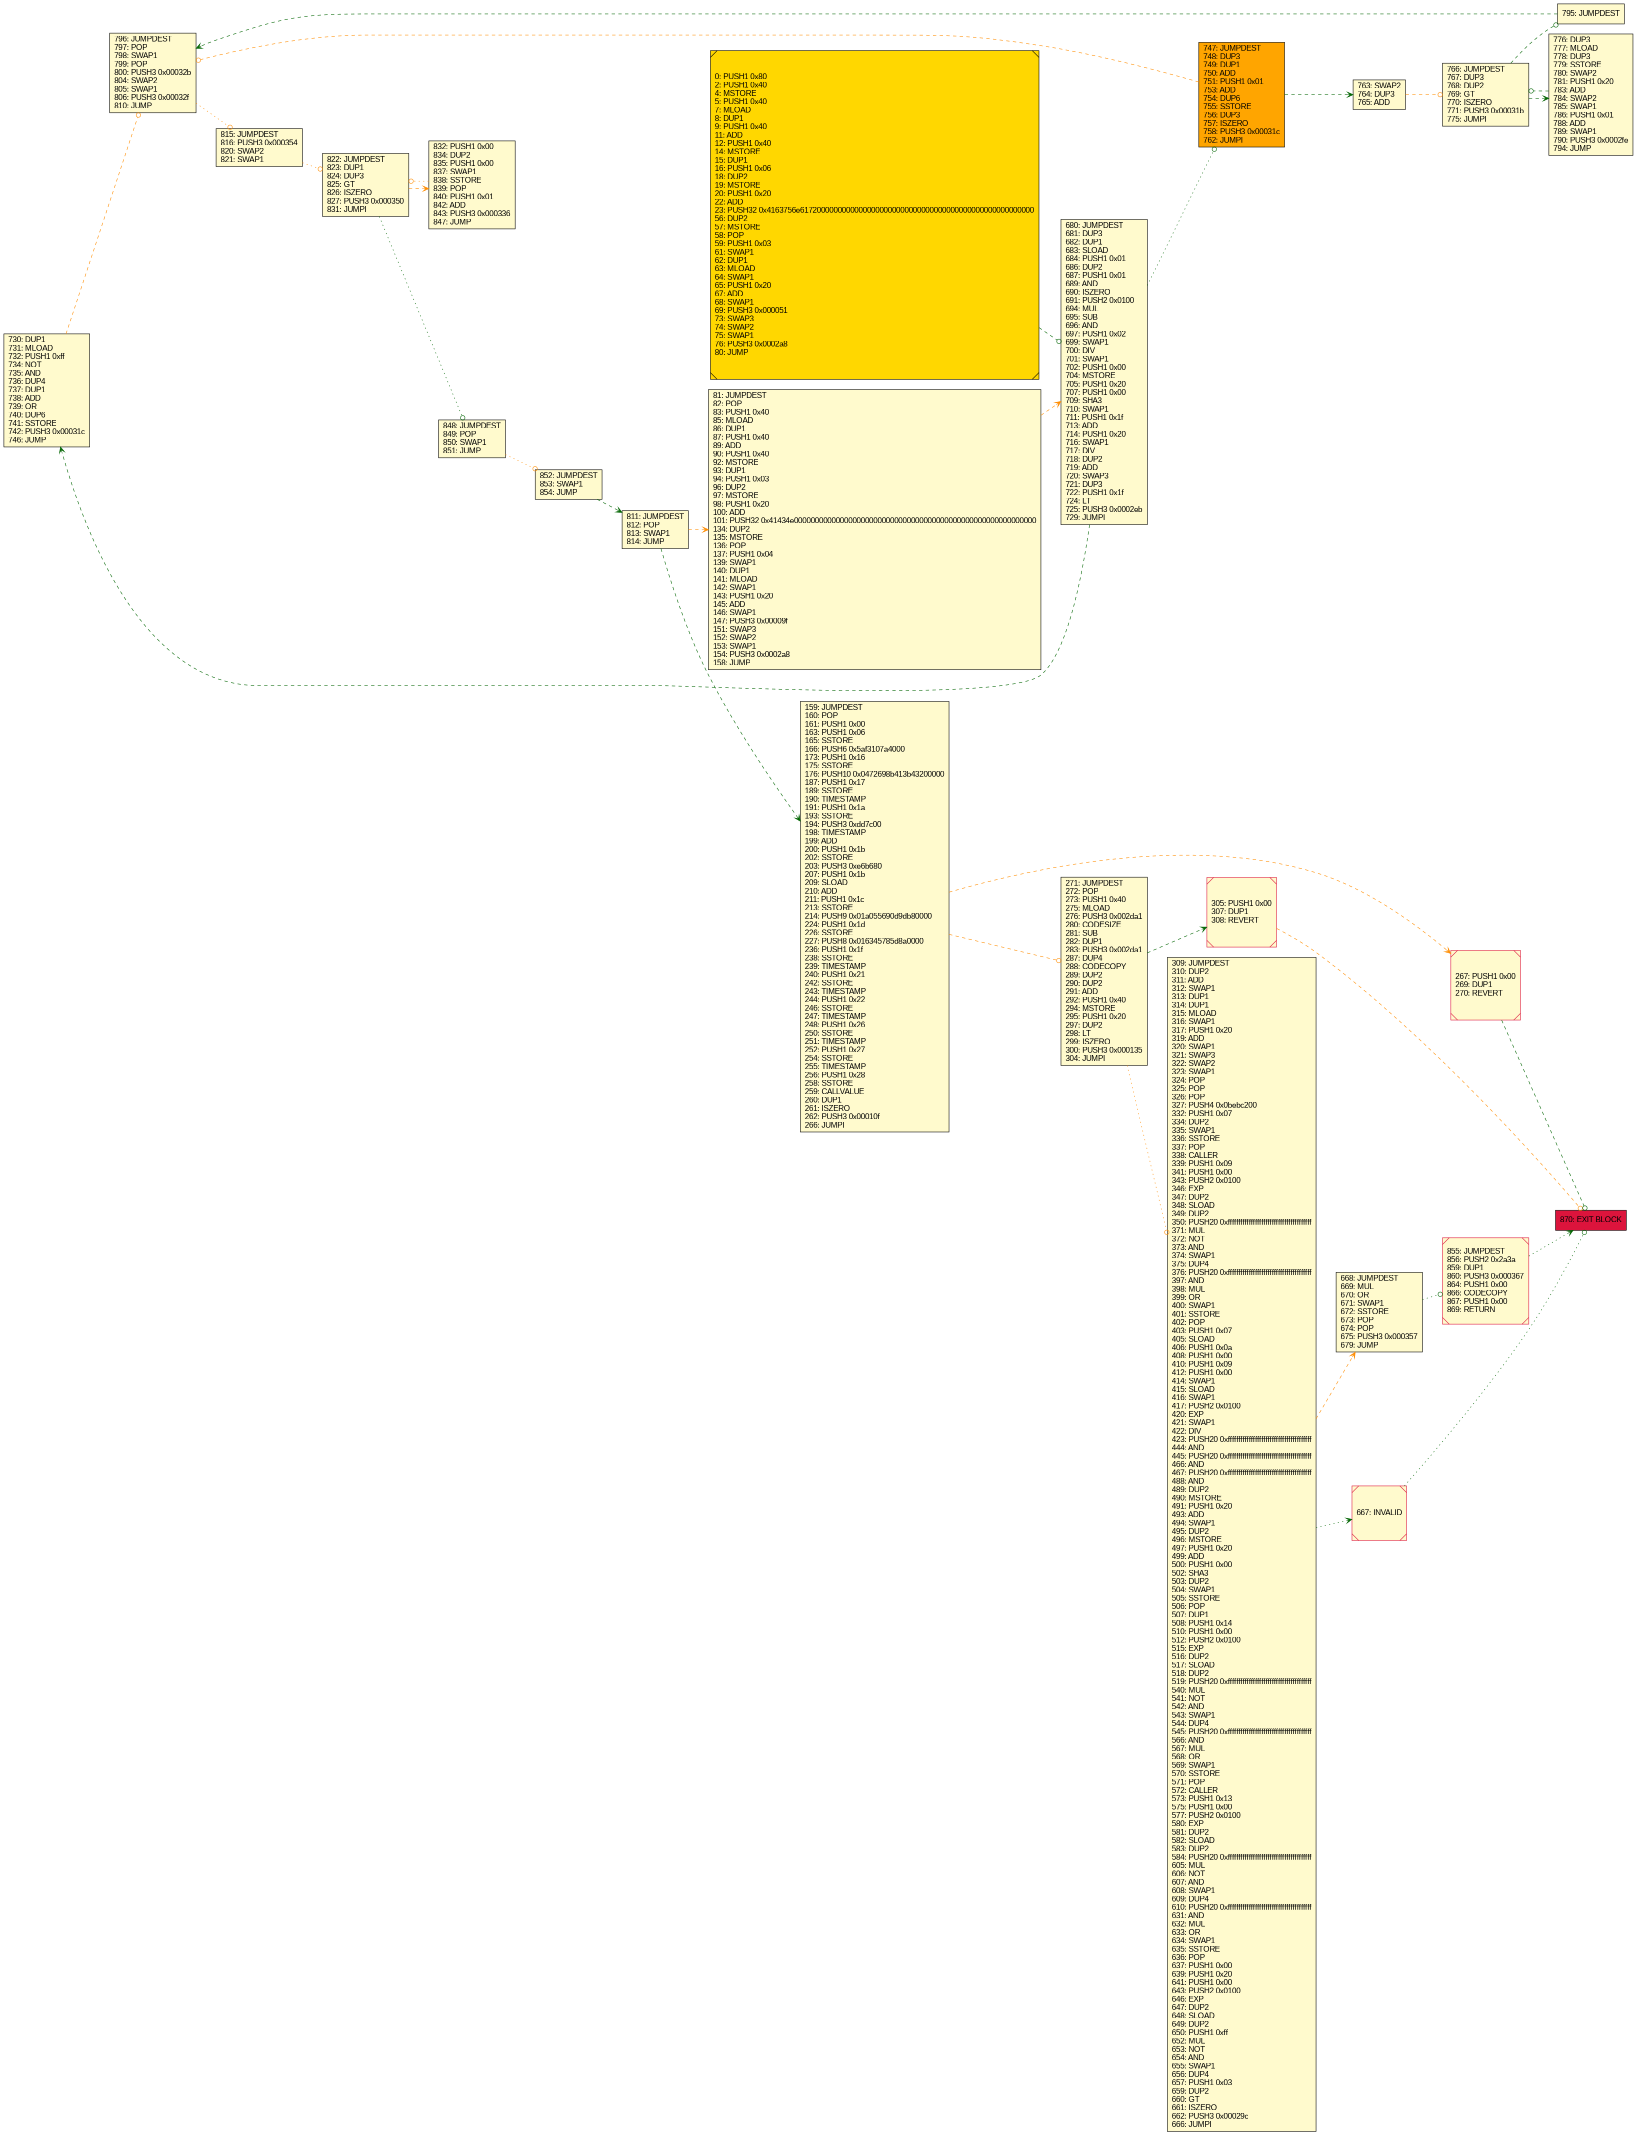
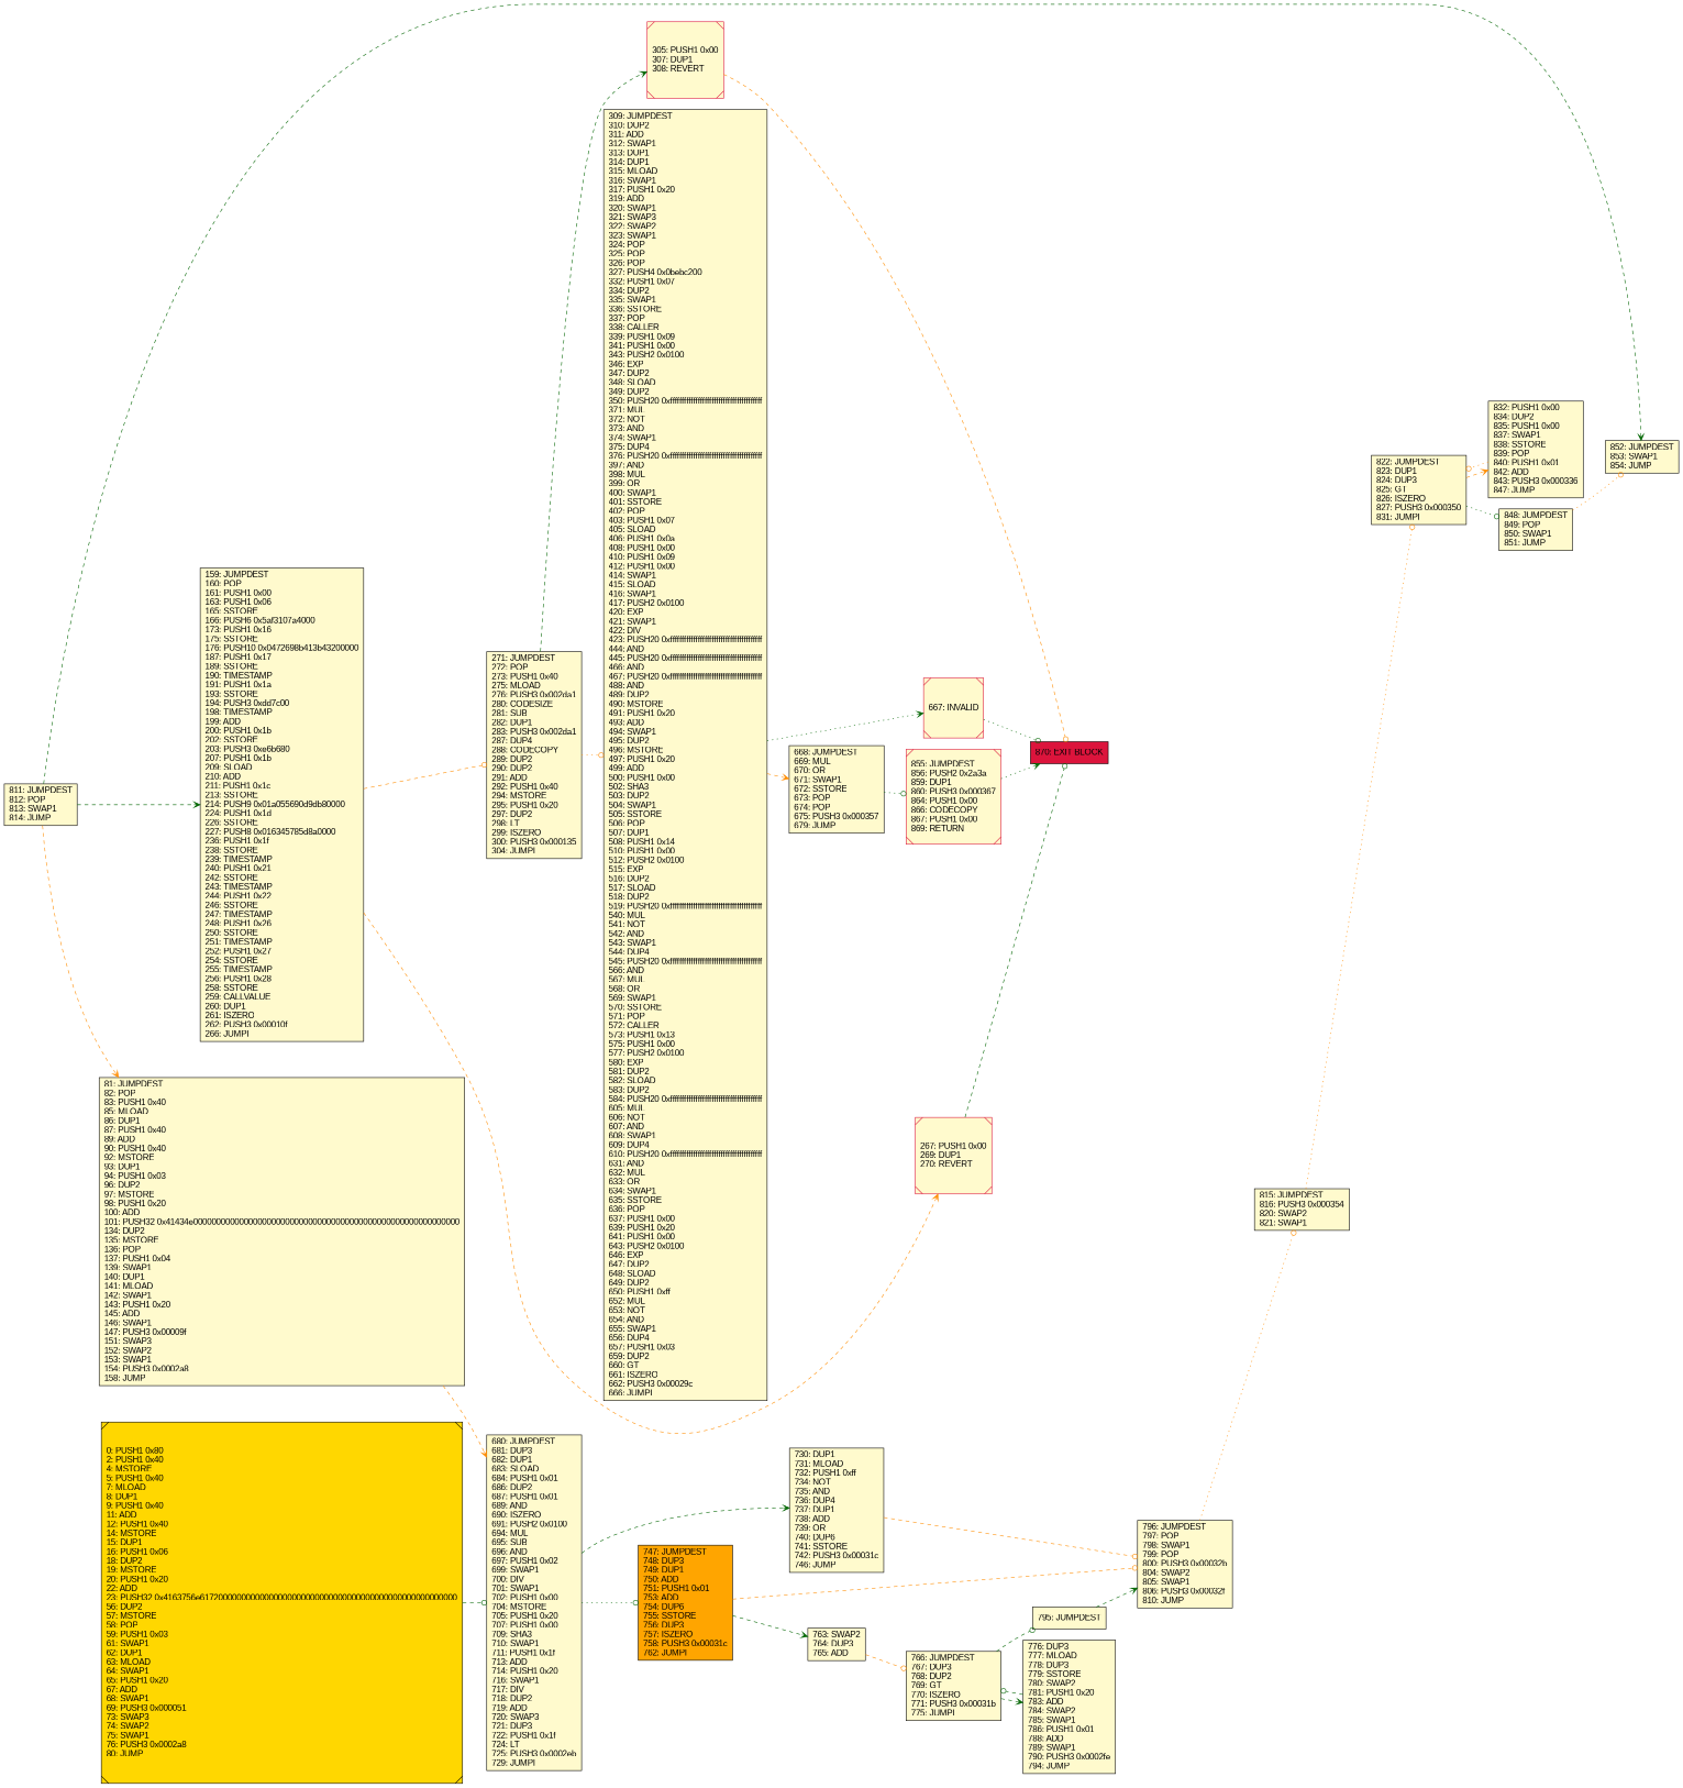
  digraph {
    fontname="Liberation Sans"
    rankdir=LR
    node [color=black fillcolor=lemonchiffon fontcolor=black fontname="Liberation Sans" shape=box style=filled]
    edge [arrowhead=odot color=darkgreen fontname="Liberation Sans" style=dashed]
    n1 [label="730: DUP1\l731: MLOAD\l732: PUSH1 0xff\l734: NOT\l735: AND\l736: DUP4\l737: DUP1\l738: ADD\l739: OR\l740: DUP6\l741: SSTORE\l742: PUSH3 0x00031c\l746: JUMP\l"]
    n2 [label="796: JUMPDEST\l797: POP\l798: SWAP1\l799: POP\l800: PUSH3 0x00032b\l804: SWAP2\l805: SWAP1\l806: PUSH3 0x00032f\l810: JUMP\l"]
    n3 [label="815: JUMPDEST\l816: PUSH3 0x000354\l820: SWAP2\l821: SWAP1\l"]
    n4 [label="848: JUMPDEST\l849: POP\l850: SWAP1\l851: JUMP\l"]
    n5 [label="852: JUMPDEST\l853: SWAP1\l854: JUMP\l"]
    n6 [label="811: JUMPDEST\l812: POP\l813: SWAP1\l814: JUMP\l"]
    n7 [label="271: JUMPDEST\l272: POP\l273: PUSH1 0x40\l275: MLOAD\l276: PUSH3 0x002da1\l280: CODESIZE\l281: SUB\l282: DUP1\l283: PUSH3 0x002da1\l287: DUP4\l288: CODECOPY\l289: DUP2\l290: DUP2\l291: ADD\l292: PUSH1 0x40\l294: MSTORE\l295: PUSH1 0x20\l297: DUP2\l298: LT\l299: ISZERO\l300: PUSH3 0x000135\l304: JUMPI\l"]
    n8 [color=crimson label="305: PUSH1 0x00\l307: DUP1\l308: REVERT\l" shape=Msquare]
    n9 [label="309: JUMPDEST\l310: DUP2\l311: ADD\l312: SWAP1\l313: DUP1\l314: DUP1\l315: MLOAD\l316: SWAP1\l317: PUSH1 0x20\l319: ADD\l320: SWAP1\l321: SWAP3\l322: SWAP2\l323: SWAP1\l324: POP\l325: POP\l326: POP\l327: PUSH4 0x0bebc200\l332: PUSH1 0x07\l334: DUP2\l335: SWAP1\l336: SSTORE\l337: POP\l338: CALLER\l339: PUSH1 0x09\l341: PUSH1 0x00\l343: PUSH2 0x0100\l346: EXP\l347: DUP2\l348: SLOAD\l349: DUP2\l350: PUSH20 0xffffffffffffffffffffffffffffffffffffffff\l371: MUL\l372: NOT\l373: AND\l374: SWAP1\l375: DUP4\l376: PUSH20 0xffffffffffffffffffffffffffffffffffffffff\l397: AND\l398: MUL\l399: OR\l400: SWAP1\l401: SSTORE\l402: POP\l403: PUSH1 0x07\l405: SLOAD\l406: PUSH1 0x0a\l408: PUSH1 0x00\l410: PUSH1 0x09\l412: PUSH1 0x00\l414: SWAP1\l415: SLOAD\l416: SWAP1\l417: PUSH2 0x0100\l420: EXP\l421: SWAP1\l422: DIV\l423: PUSH20 0xffffffffffffffffffffffffffffffffffffffff\l444: AND\l445: PUSH20 0xffffffffffffffffffffffffffffffffffffffff\l466: AND\l467: PUSH20 0xffffffffffffffffffffffffffffffffffffffff\l488: AND\l489: DUP2\l490: MSTORE\l491: PUSH1 0x20\l493: ADD\l494: SWAP1\l495: DUP2\l496: MSTORE\l497: PUSH1 0x20\l499: ADD\l500: PUSH1 0x00\l502: SHA3\l503: DUP2\l504: SWAP1\l505: SSTORE\l506: POP\l507: DUP1\l508: PUSH1 0x14\l510: PUSH1 0x00\l512: PUSH2 0x0100\l515: EXP\l516: DUP2\l517: SLOAD\l518: DUP2\l519: PUSH20 0xffffffffffffffffffffffffffffffffffffffff\l540: MUL\l541: NOT\l542: AND\l543: SWAP1\l544: DUP4\l545: PUSH20 0xffffffffffffffffffffffffffffffffffffffff\l566: AND\l567: MUL\l568: OR\l569: SWAP1\l570: SSTORE\l571: POP\l572: CALLER\l573: PUSH1 0x13\l575: PUSH1 0x00\l577: PUSH2 0x0100\l580: EXP\l581: DUP2\l582: SLOAD\l583: DUP2\l584: PUSH20 0xffffffffffffffffffffffffffffffffffffffff\l605: MUL\l606: NOT\l607: AND\l608: SWAP1\l609: DUP4\l610: PUSH20 0xffffffffffffffffffffffffffffffffffffffff\l631: AND\l632: MUL\l633: OR\l634: SWAP1\l635: SSTORE\l636: POP\l637: PUSH1 0x00\l639: PUSH1 0x20\l641: PUSH1 0x00\l643: PUSH2 0x0100\l646: EXP\l647: DUP2\l648: SLOAD\l649: DUP2\l650: PUSH1 0xff\l652: MUL\l653: NOT\l654: AND\l655: SWAP1\l656: DUP4\l657: PUSH1 0x03\l659: DUP2\l660: GT\l661: ISZERO\l662: PUSH3 0x00029c\l666: JUMPI\l"]
    n10 [fillcolor=crimson label="870: EXIT BLOCK\l"]
    n11 [color=crimson label="667: INVALID\l" shape=Msquare]
    n12 [label="668: JUMPDEST\l669: MUL\l670: OR\l671: SWAP1\l672: SSTORE\l673: POP\l674: POP\l675: PUSH3 0x000357\l679: JUMP\l"]
    n13 [fillcolor=gold label="0: PUSH1 0x80\l2: PUSH1 0x40\l4: MSTORE\l5: PUSH1 0x40\l7: MLOAD\l8: DUP1\l9: PUSH1 0x40\l11: ADD\l12: PUSH1 0x40\l14: MSTORE\l15: DUP1\l16: PUSH1 0x06\l18: DUP2\l19: MSTORE\l20: PUSH1 0x20\l22: ADD\l23: PUSH32 0x4163756e61720000000000000000000000000000000000000000000000000000\l56: DUP2\l57: MSTORE\l58: POP\l59: PUSH1 0x03\l61: SWAP1\l62: DUP1\l63: MLOAD\l64: SWAP1\l65: PUSH1 0x20\l67: ADD\l68: SWAP1\l69: PUSH3 0x000051\l73: SWAP3\l74: SWAP2\l75: SWAP1\l76: PUSH3 0x0002a8\l80: JUMP\l" shape=Msquare]
    n14 [label="680: JUMPDEST\l681: DUP3\l682: DUP1\l683: SLOAD\l684: PUSH1 0x01\l686: DUP2\l687: PUSH1 0x01\l689: AND\l690: ISZERO\l691: PUSH2 0x0100\l694: MUL\l695: SUB\l696: AND\l697: PUSH1 0x02\l699: SWAP1\l700: DIV\l701: SWAP1\l702: PUSH1 0x00\l704: MSTORE\l705: PUSH1 0x20\l707: PUSH1 0x00\l709: SHA3\l710: SWAP1\l711: PUSH1 0x1f\l713: ADD\l714: PUSH1 0x20\l716: SWAP1\l717: DIV\l718: DUP2\l719: ADD\l720: SWAP3\l721: DUP3\l722: PUSH1 0x1f\l724: LT\l725: PUSH3 0x0002eb\l729: JUMPI\l"]
    n15 [fillcolor=orange label="747: JUMPDEST\l748: DUP3\l749: DUP1\l750: ADD\l751: PUSH1 0x01\l753: ADD\l754: DUP6\l755: SSTORE\l756: DUP3\l757: ISZERO\l758: PUSH3 0x00031c\l762: JUMPI\l"]
    n16 [label="763: SWAP2\l764: DUP3\l765: ADD\l"]
    n17 [label="766: JUMPDEST\l767: DUP3\l768: DUP2\l769: GT\l770: ISZERO\l771: PUSH3 0x00031b\l775: JUMPI\l"]
    n18 [color=crimson label="855: JUMPDEST\l856: PUSH2 0x2a3a\l859: DUP1\l860: PUSH3 0x000367\l864: PUSH1 0x00\l866: CODECOPY\l867: PUSH1 0x00\l869: RETURN\l" shape=Msquare]
    n19 [label="795: JUMPDEST\l"]
    n20 [label="832: PUSH1 0x00\l834: DUP2\l835: PUSH1 0x00\l837: SWAP1\l838: SSTORE\l839: POP\l840: PUSH1 0x01\l842: ADD\l843: PUSH3 0x000336\l847: JUMP\l"]
    n21 [label="822: JUMPDEST\l823: DUP1\l824: DUP3\l825: GT\l826: ISZERO\l827: PUSH3 0x000350\l831: JUMPI\l"]
    n22 [label="776: DUP3\l777: MLOAD\l778: DUP3\l779: SSTORE\l780: SWAP2\l781: PUSH1 0x20\l783: ADD\l784: SWAP2\l785: SWAP1\l786: PUSH1 0x01\l788: ADD\l789: SWAP1\l790: PUSH3 0x0002fe\l794: JUMP\l"]
    n23 [label="159: JUMPDEST\l160: POP\l161: PUSH1 0x00\l163: PUSH1 0x06\l165: SSTORE\l166: PUSH6 0x5af3107a4000\l173: PUSH1 0x16\l175: SSTORE\l176: PUSH10 0x0472698b413b43200000\l187: PUSH1 0x17\l189: SSTORE\l190: TIMESTAMP\l191: PUSH1 0x1a\l193: SSTORE\l194: PUSH3 0xdd7c00\l198: TIMESTAMP\l199: ADD\l200: PUSH1 0x1b\l202: SSTORE\l203: PUSH3 0xe6b680\l207: PUSH1 0x1b\l209: SLOAD\l210: ADD\l211: PUSH1 0x1c\l213: SSTORE\l214: PUSH9 0x01a055690d9db80000\l224: PUSH1 0x1d\l226: SSTORE\l227: PUSH8 0x016345785d8a0000\l236: PUSH1 0x1f\l238: SSTORE\l239: TIMESTAMP\l240: PUSH1 0x21\l242: SSTORE\l243: TIMESTAMP\l244: PUSH1 0x22\l246: SSTORE\l247: TIMESTAMP\l248: PUSH1 0x26\l250: SSTORE\l251: TIMESTAMP\l252: PUSH1 0x27\l254: SSTORE\l255: TIMESTAMP\l256: PUSH1 0x28\l258: SSTORE\l259: CALLVALUE\l260: DUP1\l261: ISZERO\l262: PUSH3 0x00010f\l266: JUMPI\l"]
    n24 [color=crimson label="267: PUSH1 0x00\l269: DUP1\l270: REVERT\l" shape=Msquare]
    n25 [label="81: JUMPDEST\l82: POP\l83: PUSH1 0x40\l85: MLOAD\l86: DUP1\l87: PUSH1 0x40\l89: ADD\l90: PUSH1 0x40\l92: MSTORE\l93: DUP1\l94: PUSH1 0x03\l96: DUP2\l97: MSTORE\l98: PUSH1 0x20\l100: ADD\l101: PUSH32 0x41434e0000000000000000000000000000000000000000000000000000000000\l134: DUP2\l135: MSTORE\l136: POP\l137: PUSH1 0x04\l139: SWAP1\l140: DUP1\l141: MLOAD\l142: SWAP1\l143: PUSH1 0x20\l145: ADD\l146: SWAP1\l147: PUSH3 0x00009f\l151: SWAP3\l152: SWAP2\l153: SWAP1\l154: PUSH3 0x0002a8\l158: JUMP\l"]
    n1 -> n2 [color=darkorange]
    n2 -> n3 [color=darkorange style=dotted]
    n3 -> n21 [color=darkorange style=dotted]
    n4 -> n5 [color=darkorange style=dotted]
-   n5 -> n6 [arrowhead=vee]
+   n6 -> n5 [arrowhead=vee]
    n6 -> n23 [arrowhead=vee]
    n6 -> n25 [arrowhead=vee color=darkorange]
    n7 -> n8 [arrowhead=vee]
    n7 -> n9 [color=darkorange style=dotted]
    n8 -> n10 [color=darkorange]
    n9 -> n11 [arrowhead=vee style=dotted]
    n9 -> n12 [arrowhead=vee color=darkorange]
    n11 -> n10 [style=dotted]
    n12 -> n18 [style=dotted]
    n13 -> n14
    n14 -> n1 [arrowhead=vee]
    n14 -> n15 [style=dotted]
    n15 -> n2 [color=darkorange]
    n15 -> n16 [arrowhead=vee]
    n16 -> n17 [color=darkorange]
    n17 -> n19
    n17 -> n22 [arrowhead=vee]
    n18 -> n10 [arrowhead=vee style=dotted]
    n19 -> n2 [arrowhead=vee]
    n20 -> n21 [color=darkorange style=dotted]
    n21 -> n4 [style=dotted]
    n21 -> n20 [arrowhead=vee color=darkorange]
    n22 -> n17
    n23 -> n7 [color=darkorange]
    n23 -> n24 [arrowhead=vee color=darkorange]
    n24 -> n10
    n25 -> n14 [arrowhead=vee color=darkorange]
  }
